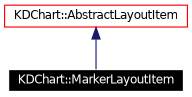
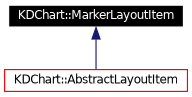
  digraph {
    node [fontname=Helvetica fontsize=10 shape=record]
    n1 [color=white fillcolor=black fontcolor=white height=0.2 label="KDChart::MarkerLayoutItem" style=filled width=0.4]
    n2 [color=red height=0.2 label="KDChart::AbstractLayoutItem" width=0.4]
-   n2 -> n1 [color=midnightblue dir=back fontname=Helvetica fontsize=10 labelfontname=Helvetica labelfontsize=10 style=solid]
+   n1 -> n2 [color=midnightblue dir=back fontname=Helvetica fontsize=10 labelfontname=Helvetica labelfontsize=10 style=solid]
  }
